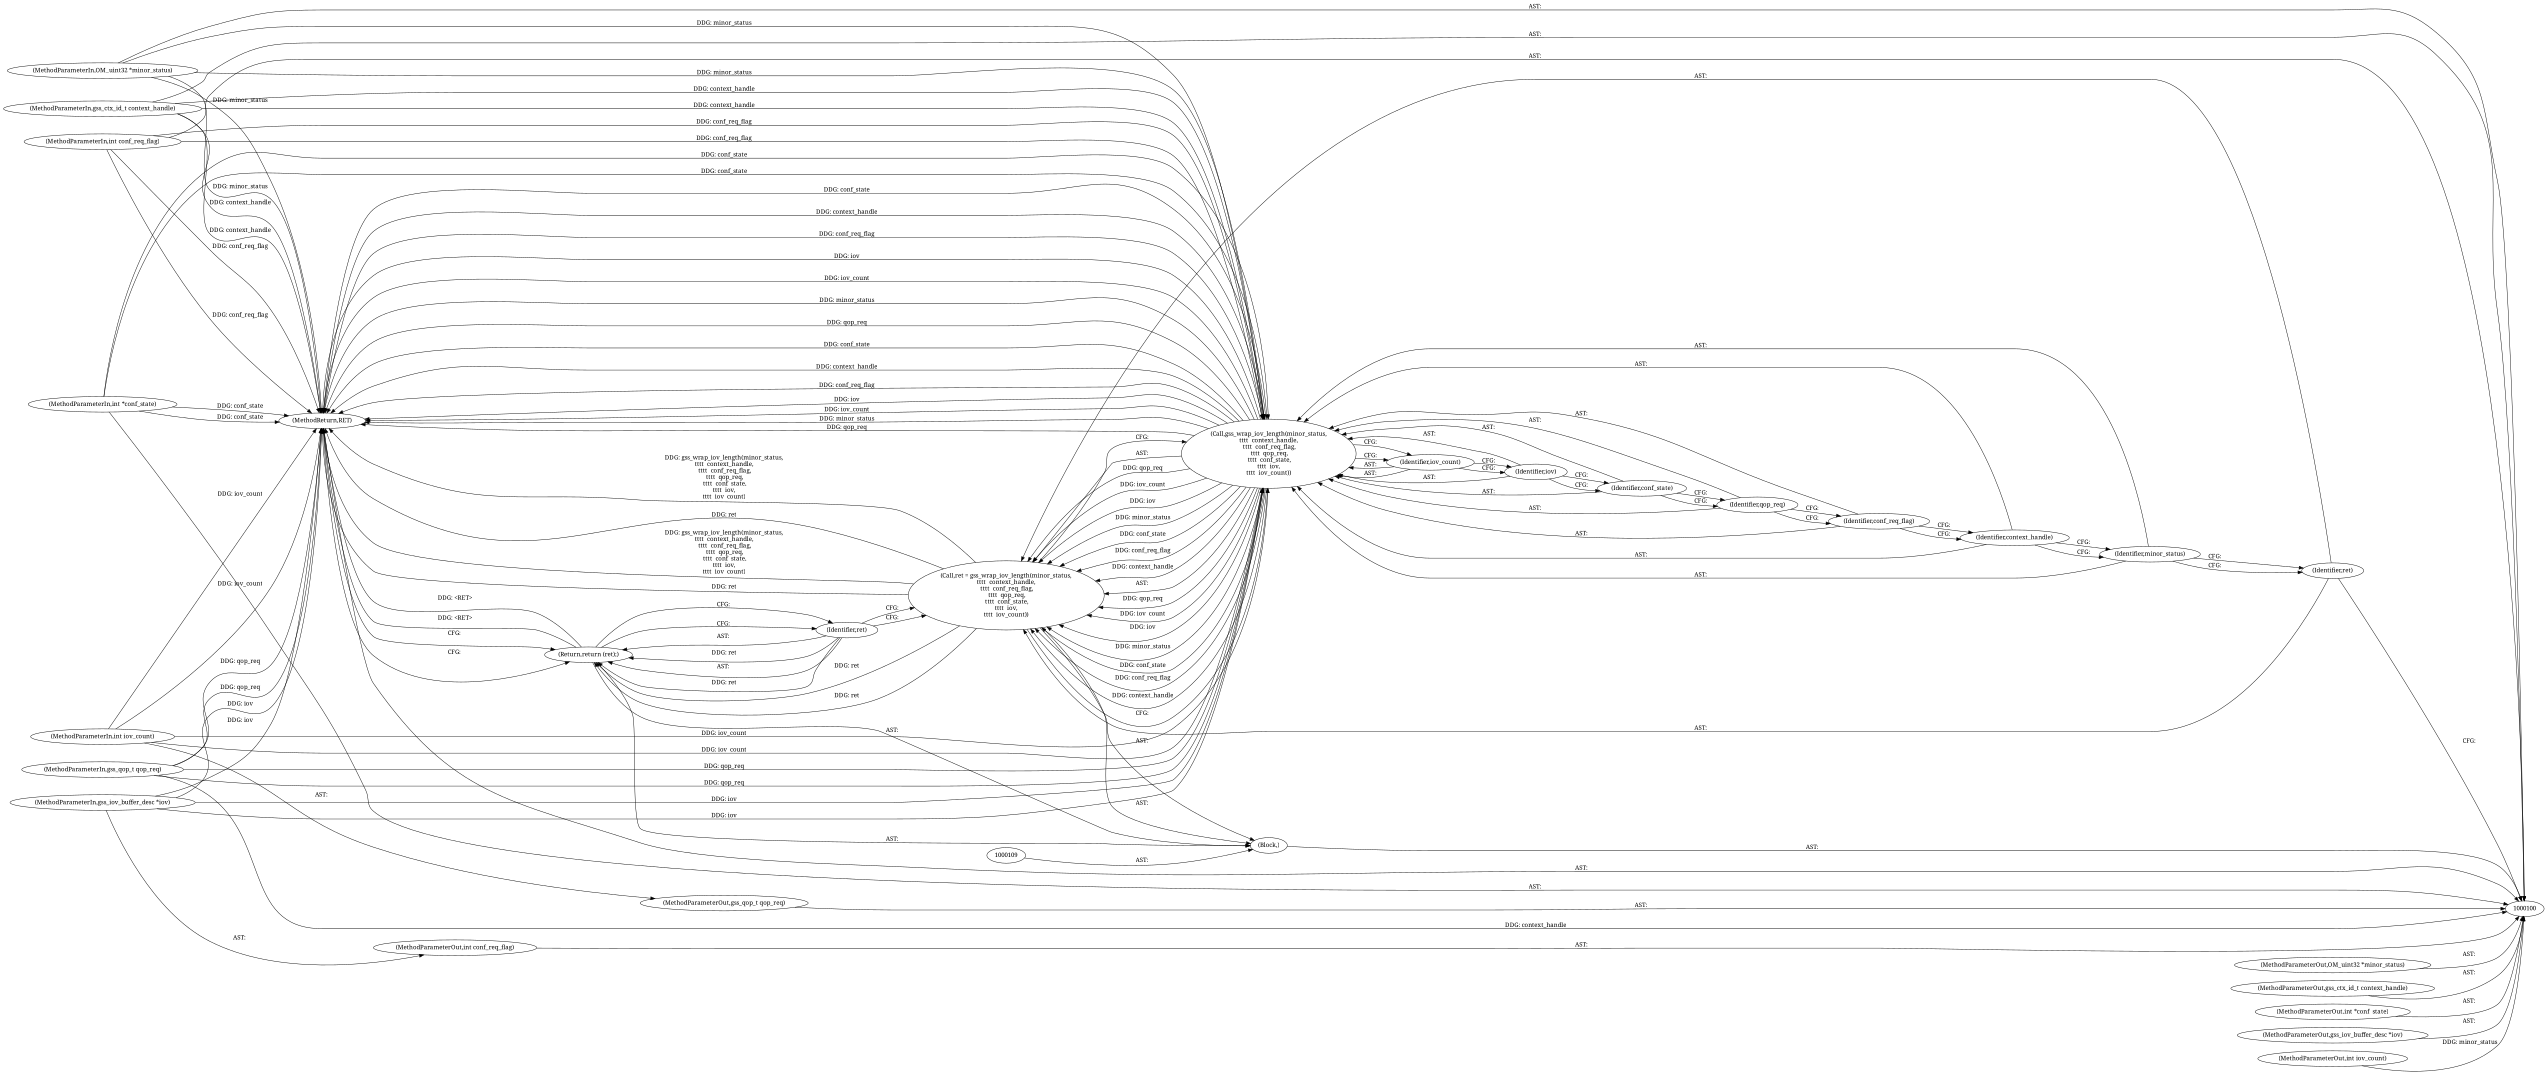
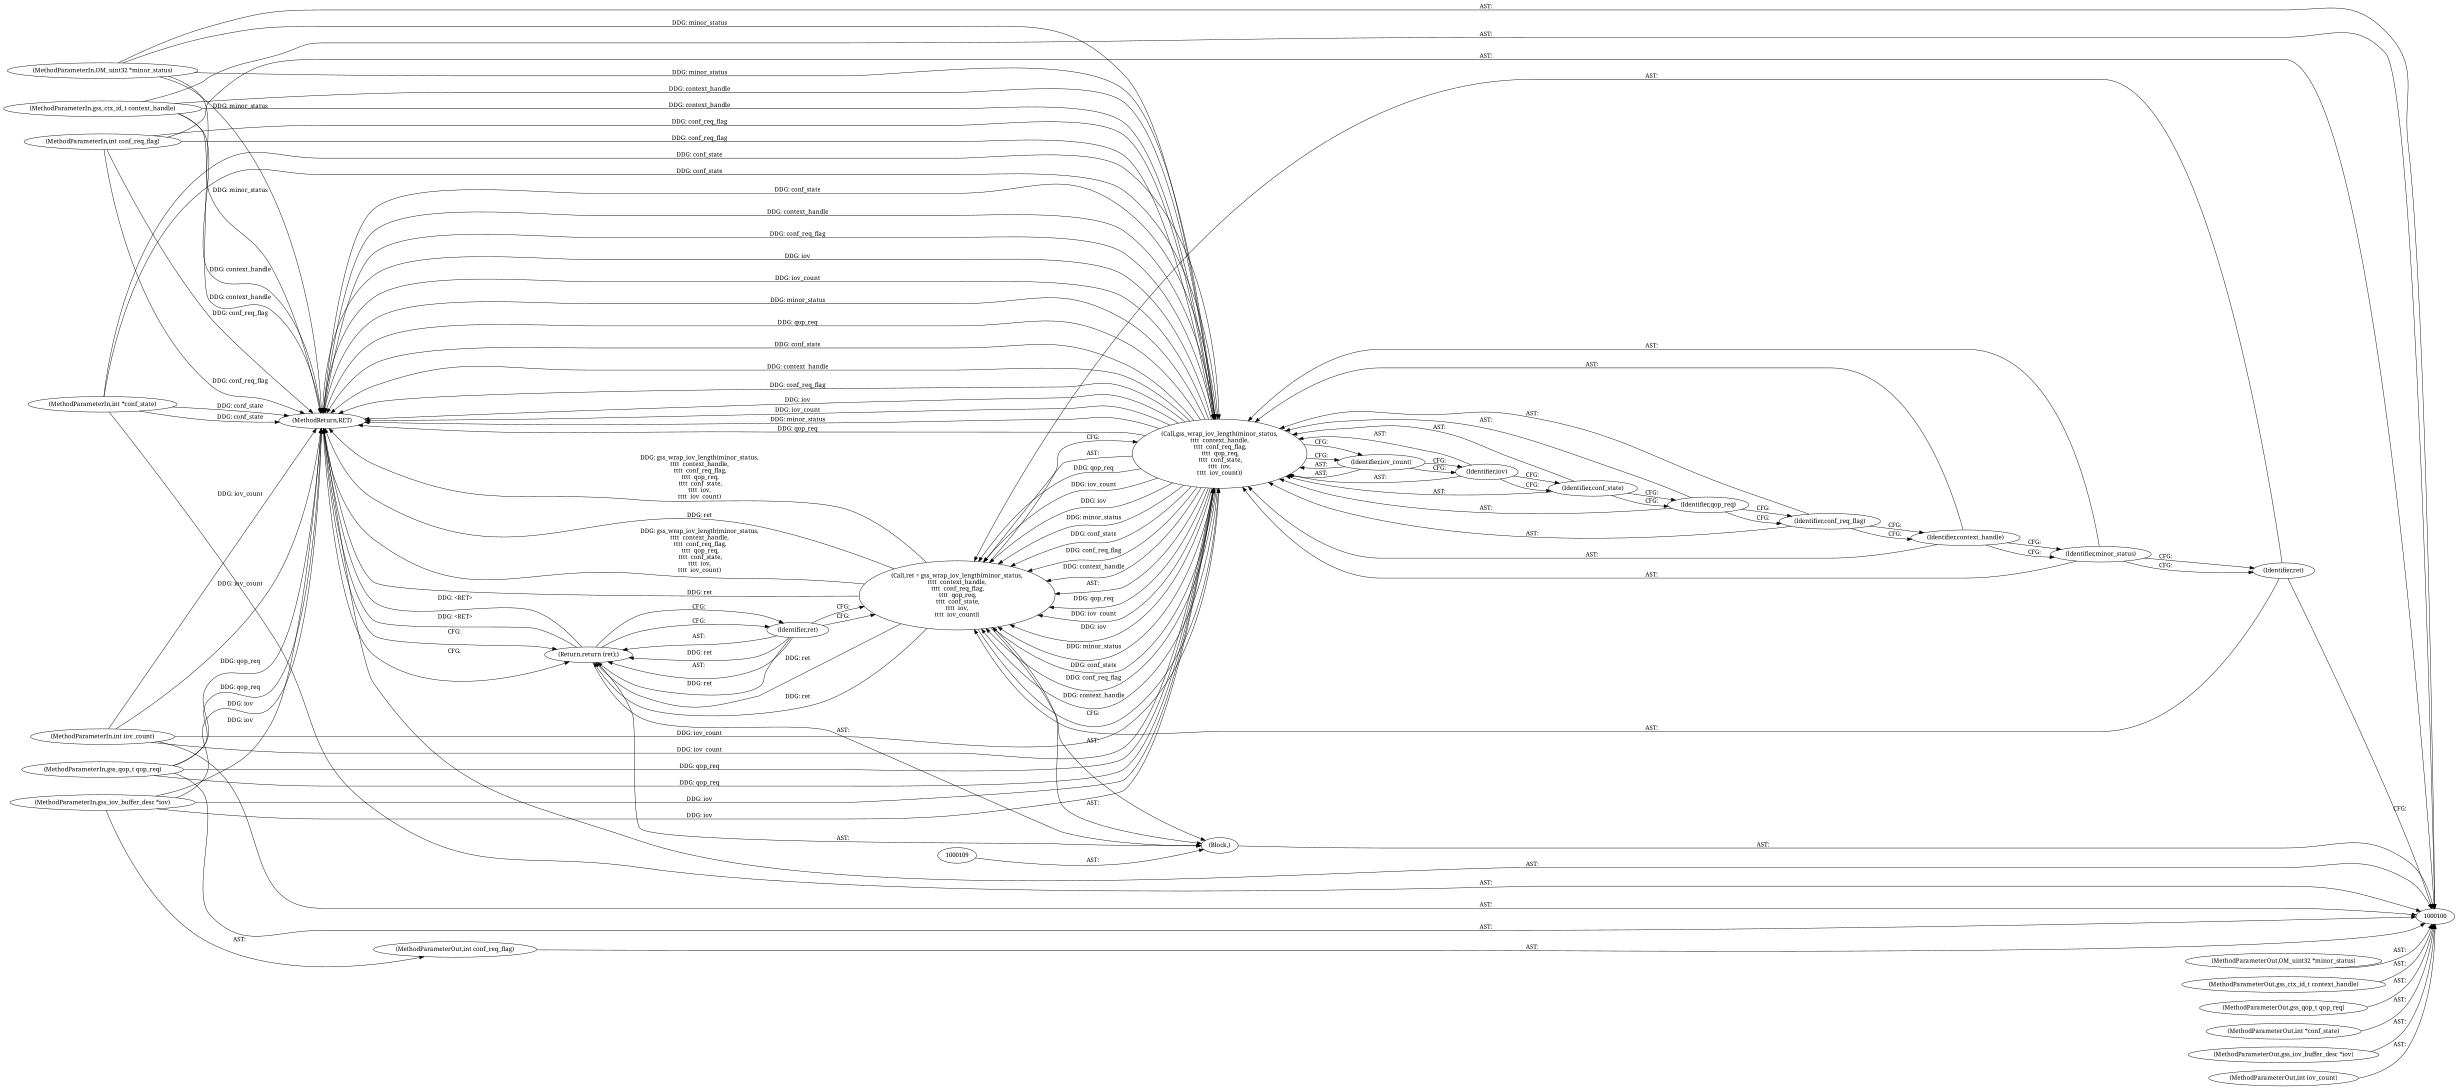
  digraph {
    fontname="Noto Serif"
    rankdir=LR
    node [fontname="Noto Serif"]
    edge [fontname="Noto Serif"]
    n1 [label="(MethodReturn,RET)"]
    n2 [label="(Return,return (ret);)"]
    1000100
    n4 [label="(Block,)"]
    n5 [label="(Identifier,ret)"]
    n6 [label="(MethodParameterIn,OM_uint32 *minor_status)"]
    n7 [label="(Call,gss_wrap_iov_length(minor_status,\n\t\t\t\t  context_handle,\n \t\t\t\t  conf_req_flag,\n \t\t\t\t  qop_req,\n \t\t\t\t  conf_state,\n\t\t\t\t  iov,\n\t\t\t\t  iov_count))"]
    n8 [label="(Call,ret = gss_wrap_iov_length(minor_status,\n\t\t\t\t  context_handle,\n \t\t\t\t  conf_req_flag,\n \t\t\t\t  qop_req,\n \t\t\t\t  conf_state,\n\t\t\t\t  iov,\n\t\t\t\t  iov_count))"]
    n9 [label="(Identifier,iov_count)"]
    n10 [label="(MethodParameterOut,OM_uint32 *minor_status)"]
    n11 [label="(Identifier,ret)"]
    n12 [label="(Identifier,minor_status)"]
    n13 [label="(Identifier,iov)"]
    n14 [label="(Identifier,context_handle)"]
    n15 [label="(Identifier,conf_req_flag)"]
    n16 [label="(Identifier,qop_req)"]
    n17 [label="(Identifier,conf_state)"]
    n18 [label="(MethodParameterIn,gss_ctx_id_t context_handle)"]
    n19 [label="(MethodParameterOut,gss_ctx_id_t context_handle)"]
    n20 [label="(MethodParameterIn,int conf_req_flag)"]
    n21 [label="(MethodParameterOut,int conf_req_flag)"]
    n22 [label="(MethodParameterIn,gss_qop_t qop_req)"]
    n23 [label="(MethodParameterOut,gss_qop_t qop_req)"]
    n24 [label="(MethodParameterIn,int *conf_state)"]
    n25 [label="(MethodParameterOut,int *conf_state)"]
    n26 [label="(MethodParameterIn,gss_iov_buffer_desc *iov)"]
    n27 [label="(MethodParameterOut,gss_iov_buffer_desc *iov)"]
    n28 [label="(MethodParameterIn,int iov_count)"]
    n29 [label="(MethodParameterOut,int iov_count)"]
    1000109
    n1 -> n2 [label="CFG: "]
    n1 -> n2 [label="CFG: "]
    n1 -> 1000100 [label="AST: "]
    n2 -> n1 [label="DDG: <RET>"]
    n2 -> n1 [label="DDG: <RET>"]
    n2 -> n4 [label="AST: "]
    n2 -> n4 [label="AST: "]
    n2 -> n5 [label="CFG: "]
    n2 -> n5 [label="CFG: "]
    n4 -> 1000100 [label="AST: "]
    n5 -> n2 [label="AST: "]
    n5 -> n2 [label="DDG: ret"]
    n5 -> n2 [label="AST: "]
    n5 -> n2 [label="DDG: ret"]
    n5 -> n8 [label="CFG: "]
    n5 -> n8 [label="CFG: "]
    n6 -> n1 [label="DDG: minor_status"]
    n6 -> n1 [label="DDG: minor_status"]
    n6 -> 1000100 [label="AST: "]
    n6 -> n7 [label="DDG: minor_status"]
    n6 -> n7 [label="DDG: minor_status"]
    n7 -> n1 [label="DDG: conf_state"]
    n7 -> n1 [label="DDG: context_handle"]
    n7 -> n1 [label="DDG: conf_req_flag"]
    n7 -> n1 [label="DDG: iov"]
    n7 -> n1 [label="DDG: iov_count"]
    n7 -> n1 [label="DDG: minor_status"]
    n7 -> n1 [label="DDG: qop_req"]
    n7 -> n1 [label="DDG: conf_state"]
    n7 -> n1 [label="DDG: context_handle"]
    n7 -> n1 [label="DDG: conf_req_flag"]
    n7 -> n1 [label="DDG: iov"]
    n7 -> n1 [label="DDG: iov_count"]
    n7 -> n1 [label="DDG: minor_status"]
    n7 -> n1 [label="DDG: qop_req"]
    n7 -> n8 [label="AST: "]
    n7 -> n8 [label="DDG: qop_req"]
    n7 -> n8 [label="DDG: iov_count"]
    n7 -> n8 [label="DDG: iov"]
    n7 -> n8 [label="DDG: minor_status"]
    n7 -> n8 [label="DDG: conf_state"]
    n7 -> n8 [label="DDG: conf_req_flag"]
    n7 -> n8 [label="DDG: context_handle"]
    n7 -> n8 [label="AST: "]
    n7 -> n8 [label="DDG: qop_req"]
    n7 -> n8 [label="DDG: iov_count"]
    n7 -> n8 [label="DDG: iov"]
    n7 -> n8 [label="DDG: minor_status"]
    n7 -> n8 [label="DDG: conf_state"]
    n7 -> n8 [label="DDG: conf_req_flag"]
    n7 -> n8 [label="DDG: context_handle"]
    n7 -> n9 [label="CFG: "]
    n7 -> n9 [label="CFG: "]
    n8 -> n1 [label="DDG: gss_wrap_iov_length(minor_status,\n\t\t\t\t  context_handle,\n \t\t\t\t  conf_req_flag,\n \t\t\t\t  qop_req,\n \t\t\t\t  conf_state,\n\t\t\t\t  iov,\n\t\t\t\t  iov_count)"]
    n8 -> n1 [label="DDG: ret"]
    n8 -> n1 [label="DDG: gss_wrap_iov_length(minor_status,\n\t\t\t\t  context_handle,\n \t\t\t\t  conf_req_flag,\n \t\t\t\t  qop_req,\n \t\t\t\t  conf_state,\n\t\t\t\t  iov,\n\t\t\t\t  iov_count)"]
    n8 -> n1 [label="DDG: ret"]
    n8 -> n2 [label="DDG: ret"]
    n8 -> n2 [label="DDG: ret"]
    n8 -> n4 [label="AST: "]
    n8 -> n4 [label="AST: "]
    n8 -> n7 [label="CFG: "]
    n8 -> n7 [label="CFG: "]
    n9 -> n7 [label="AST: "]
    n9 -> n7 [label="AST: "]
    n9 -> n13 [label="CFG: "]
    n9 -> n13 [label="CFG: "]
    n10 -> 1000100 [label="AST: "]
    n11 -> 1000100 [label="CFG: "]
    n11 -> n8 [label="AST: "]
    n11 -> n8 [label="AST: "]
    n12 -> n7 [label="AST: "]
    n12 -> n7 [label="AST: "]
    n12 -> n11 [label="CFG: "]
    n12 -> n11 [label="CFG: "]
    n13 -> n7 [label="AST: "]
    n13 -> n7 [label="AST: "]
    n13 -> n17 [label="CFG: "]
    n13 -> n17 [label="CFG: "]
    n14 -> n7 [label="AST: "]
    n14 -> n7 [label="AST: "]
    n14 -> n12 [label="CFG: "]
    n14 -> n12 [label="CFG: "]
    n15 -> n7 [label="AST: "]
    n15 -> n7 [label="AST: "]
    n15 -> n14 [label="CFG: "]
    n15 -> n14 [label="CFG: "]
    n16 -> n7 [label="AST: "]
    n16 -> n7 [label="AST: "]
    n16 -> n15 [label="CFG: "]
    n16 -> n15 [label="CFG: "]
    n17 -> n7 [label="AST: "]
    n17 -> n7 [label="AST: "]
    n17 -> n16 [label="CFG: "]
    n17 -> n16 [label="CFG: "]
    n18 -> n1 [label="DDG: context_handle"]
    n18 -> n1 [label="DDG: context_handle"]
    n18 -> 1000100 [label="AST: "]
    n18 -> n7 [label="DDG: context_handle"]
    n18 -> n7 [label="DDG: context_handle"]
    n19 -> 1000100 [label="AST: "]
    n20 -> n1 [label="DDG: conf_req_flag"]
    n20 -> n1 [label="DDG: conf_req_flag"]
    n20 -> 1000100 [label="AST: "]
    n20 -> n7 [label="DDG: conf_req_flag"]
    n20 -> n7 [label="DDG: conf_req_flag"]
    n21 -> 1000100 [label="AST: "]
    n22 -> n1 [label="DDG: qop_req"]
    n22 -> n1 [label="DDG: qop_req"]
-   n22 -> 1000100 [label="DDG: context_handle"]
+   n22 -> 1000100 [label="AST: "]
    n22 -> n7 [label="DDG: qop_req"]
    n22 -> n7 [label="DDG: qop_req"]
    n23 -> 1000100 [label="AST: "]
    n24 -> n1 [label="DDG: conf_state"]
    n24 -> n1 [label="DDG: conf_state"]
    n24 -> 1000100 [label="AST: "]
    n24 -> n7 [label="DDG: conf_state"]
    n24 -> n7 [label="DDG: conf_state"]
    n25 -> 1000100 [label="AST: "]
    n26 -> n1 [label="DDG: iov"]
    n26 -> n1 [label="DDG: iov"]
    n26 -> n7 [label="DDG: iov"]
    n26 -> n7 [label="DDG: iov"]
    n26 -> n21 [label="AST: "]
    n27 -> 1000100 [label="AST: "]
    n28 -> n1 [label="DDG: iov_count"]
    n28 -> n1 [label="DDG: iov_count"]
-   n28 -> n23 [label="AST: "]
+   n28 -> 1000100 [label="AST: "]
    n28 -> n7 [label="DDG: iov_count"]
    n28 -> n7 [label="DDG: iov_count"]
-   n29 -> 1000100 [label="DDG: minor_status"]
+   n29 -> 1000100 [label="AST: "]
    1000109 -> n4 [label="AST: "]
  }
